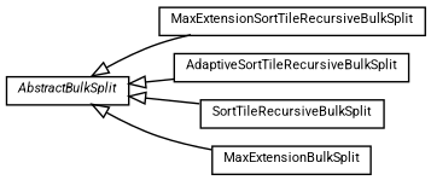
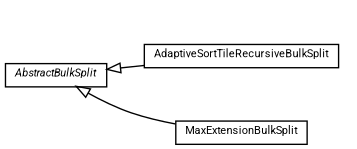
  digraph {
    nodesep=0.15
    rankdir=LR
    ranksep=0.25
    node [fontcolor=black fontname=Roboto fontsize=8 margin=0 shape=plaintext]
    edge [arrowtail=empty color=black dir=back fontname=Roboto fontsize=7 labelfontname=Roboto labelfontsize=7 weight=10]
    n1 [height=0 label=<<table title="de.lmu.ifi.dbs.elki.index.tree.spatial.rstarvariants.strategies.bulk.AbstractBulkSplit" border="0" cellborder="1" cellspacing="0" cellpadding="2" href="AbstractBulkSplit.html" target="_parent"> 		<tr><td><table border="0" cellspacing="0" cellpadding="1"> 		<tr><td align="center" balign="center"> <font face="Roboto"><i>AbstractBulkSplit</i></font> </td></tr> 		</table></td></tr> 		</table>> width=0]
-   n2 [height=0 label=<<table title="de.lmu.ifi.dbs.elki.index.tree.spatial.rstarvariants.strategies.bulk.MaxExtensionSortTileRecursiveBulkSplit" border="0" cellborder="1" cellspacing="0" cellpadding="2" href="MaxExtensionSortTileRecursiveBulkSplit.html" target="_parent"> 		<tr><td><table border="0" cellspacing="0" cellpadding="1"> 		<tr><td align="center" balign="center"> <font face="Roboto">MaxExtensionSortTileRecursiveBulkSplit</font> </td></tr> 		</table></td></tr> 		</table>> width=0]
    n3 [height=0 label=<<table title="de.lmu.ifi.dbs.elki.index.tree.spatial.rstarvariants.strategies.bulk.AdaptiveSortTileRecursiveBulkSplit" border="0" cellborder="1" cellspacing="0" cellpadding="2" href="AdaptiveSortTileRecursiveBulkSplit.html" target="_parent"> 		<tr><td><table border="0" cellspacing="0" cellpadding="1"> 		<tr><td align="center" balign="center"> <font face="Roboto">AdaptiveSortTileRecursiveBulkSplit</font> </td></tr> 		</table></td></tr> 		</table>> width=0]
-   n4 [height=0 label=<<table title="de.lmu.ifi.dbs.elki.index.tree.spatial.rstarvariants.strategies.bulk.SortTileRecursiveBulkSplit" border="0" cellborder="1" cellspacing="0" cellpadding="2" href="SortTileRecursiveBulkSplit.html" target="_parent"> 		<tr><td><table border="0" cellspacing="0" cellpadding="1"> 		<tr><td align="center" balign="center"> <font face="Roboto">SortTileRecursiveBulkSplit</font> </td></tr> 		</table></td></tr> 		</table>> width=0]
    n5 [height=0 label=<<table title="de.lmu.ifi.dbs.elki.index.tree.spatial.rstarvariants.strategies.bulk.MaxExtensionBulkSplit" border="0" cellborder="1" cellspacing="0" cellpadding="2" href="MaxExtensionBulkSplit.html" target="_parent"> 		<tr><td><table border="0" cellspacing="0" cellpadding="1"> 		<tr><td align="center" balign="center"> <font face="Roboto">MaxExtensionBulkSplit</font> </td></tr> 		</table></td></tr> 		</table>> width=0]
-   n1 -> n2
    n1 -> n3
-   n1 -> n4
    n1 -> n5
  }
